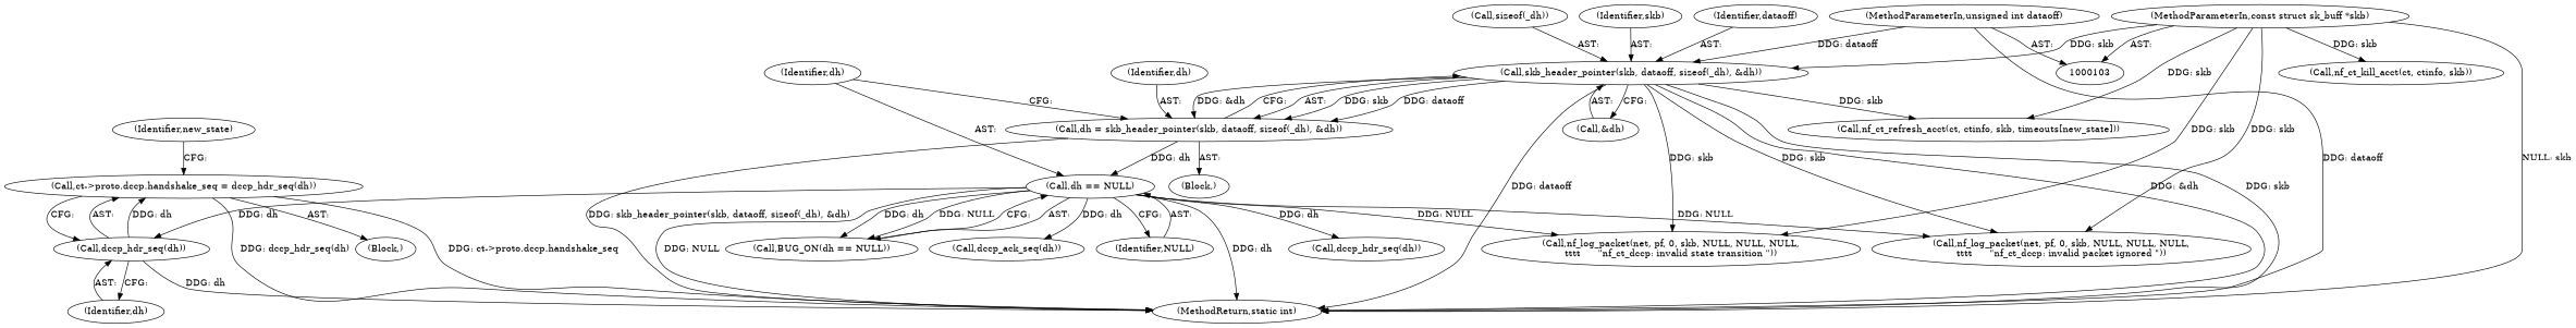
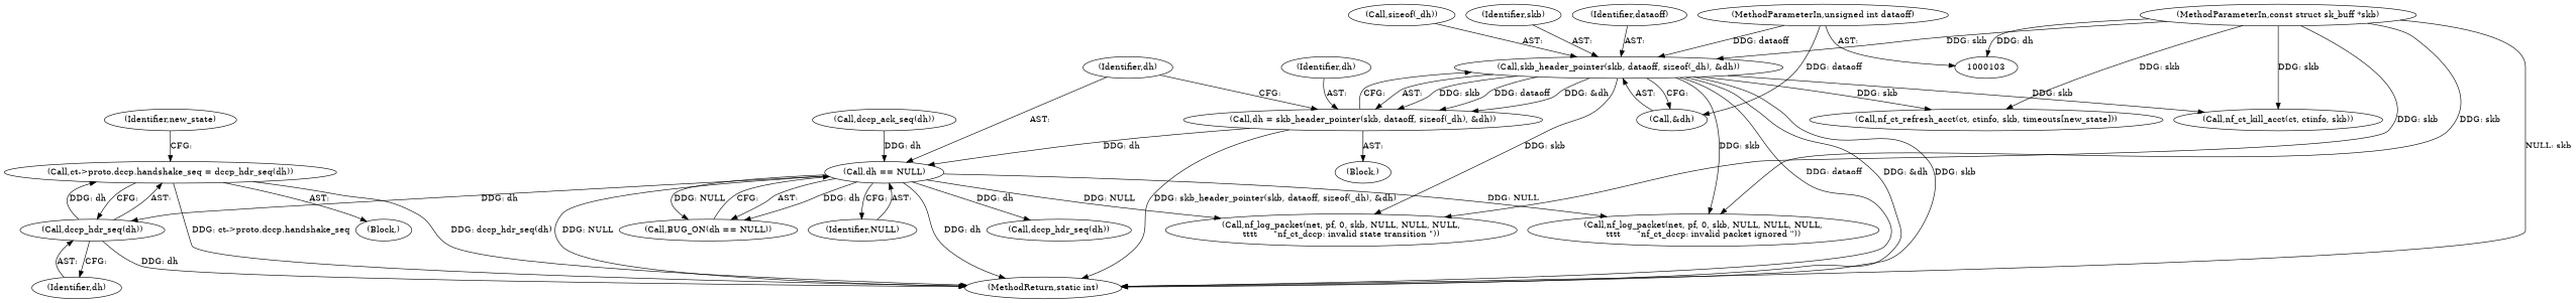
  digraph {
    n1 [label="(Call,ct->proto.dccp.handshake_seq = dccp_hdr_seq(dh))"]
    n2 [label="(Call,dccp_hdr_seq(dh))"]
    n3 [label="(MethodReturn,static int)"]
    n4 [label="(Block,)"]
    n5 [label="(Identifier,dh)"]
    n6 [label="(Call,dh == NULL)"]
    n7 [label="(Call,dccp_hdr_seq(dh))"]
    n8 [label="(Call,nf_log_packet(net, pf, 0, skb, NULL, NULL, NULL,\n\t\t\t\t      \"nf_ct_dccp: invalid state transition \"))"]
    n9 [label="(Call,BUG_ON(dh == NULL))"]
    n10 [label="(Call,dccp_ack_seq(dh))"]
    n11 [label="(Call,nf_log_packet(net, pf, 0, skb, NULL, NULL, NULL,\n\t\t\t\t      \"nf_ct_dccp: invalid packet ignored \"))"]
    n12 [label="(Identifier,NULL)"]
    n13 [label="(Call,dh = skb_header_pointer(skb, dataoff, sizeof(_dh), &dh))"]
    n14 [label="(Call,skb_header_pointer(skb, dataoff, sizeof(_dh), &dh))"]
    n15 [label="(Block,)"]
    n16 [label="(Call,&dh)"]
    n17 [label="(Call,nf_ct_kill_acct(ct, ctinfo, skb))"]
    n18 [label="(Call,nf_ct_refresh_acct(ct, ctinfo, skb, timeouts[new_state]))"]
    n19 [label="(MethodParameterIn,const struct sk_buff *skb)"]
    1000103
    n21 [label="(MethodParameterIn,unsigned int dataoff)"]
    n22 [label="(Identifier,new_state)"]
    n23 [label="(Call,sizeof(_dh))"]
    n24 [label="(Identifier,dh)"]
    n25 [label="(Identifier,skb)"]
    n26 [label="(Identifier,dh)"]
    n27 [label="(Identifier,dataoff)"]
    n1 -> n2 [label="CFG: "]
    n1 -> n3 [label="DDG: ct->proto.dccp.handshake_seq"]
    n1 -> n3 [label="DDG: dccp_hdr_seq(dh)"]
    n1 -> n4 [label="AST: "]
    n2 -> n1 [label="AST: "]
    n2 -> n1 [label="DDG: dh"]
    n2 -> n3 [label="DDG: dh"]
    n2 -> n5 [label="CFG: "]
    n5 -> n2 [label="AST: "]
    n6 -> n2 [label="DDG: dh"]
    n6 -> n3 [label="DDG: dh"]
    n6 -> n3 [label="DDG: NULL"]
    n6 -> n7 [label="DDG: dh"]
    n6 -> n8 [label="DDG: NULL"]
    n6 -> n9 [label="AST: "]
    n6 -> n9 [label="DDG: dh"]
    n6 -> n9 [label="DDG: NULL"]
-   n6 -> n10 [label="DDG: dh"]
+   n10 -> n6 [label="DDG: dh"]
    n6 -> n11 [label="DDG: NULL"]
    n6 -> n12 [label="CFG: "]
    n9 -> n6 [label="CFG: "]
    n12 -> n6 [label="AST: "]
    n13 -> n3 [label="DDG: skb_header_pointer(skb, dataoff, sizeof(_dh), &dh)"]
    n13 -> n6 [label="DDG: dh"]
    n13 -> n14 [label="CFG: "]
    n13 -> n15 [label="AST: "]
    n14 -> n3 [label="DDG: dataoff"]
    n14 -> n3 [label="DDG: &dh"]
    n14 -> n3 [label="DDG: skb"]
    n14 -> n8 [label="DDG: skb"]
    n14 -> n11 [label="DDG: skb"]
    n14 -> n13 [label="AST: "]
    n14 -> n13 [label="DDG: skb"]
    n14 -> n13 [label="DDG: dataoff"]
    n14 -> n13 [label="DDG: &dh"]
    n14 -> n16 [label="CFG: "]
+   n14 -> n17 [label="DDG: skb"]
    n14 -> n18 [label="DDG: skb"]
    n16 -> n14 [label="AST: "]
    n19 -> n3 [label="NULL: skb"]
    n19 -> n8 [label="DDG: skb"]
    n19 -> n11 [label="DDG: skb"]
    n19 -> n14 [label="DDG: skb"]
    n19 -> n17 [label="DDG: skb"]
    n19 -> n18 [label="DDG: skb"]
-   n19 -> 1000103 [label="AST: "]
-   n21 -> n3 [label="DDG: dataoff"]
+   n19 -> 1000103 [label="DDG: dh"]
+   n21 -> n16 [label="DDG: dataoff"]
    n21 -> n14 [label="DDG: dataoff"]
    n21 -> 1000103 [label="AST: "]
    n22 -> n1 [label="CFG: "]
    n23 -> n14 [label="AST: "]
    n24 -> n13 [label="AST: "]
    n25 -> n14 [label="AST: "]
    n26 -> n6 [label="AST: "]
    n26 -> n13 [label="CFG: "]
    n27 -> n14 [label="AST: "]
  }
